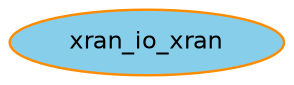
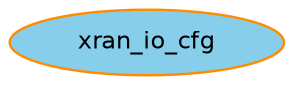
  digraph {
    rankdir=LR
-   n1 [color=darkorange fillcolor=skyblue fontname=Helvetica fontsize=10 height=0.2 label=xran_io_xran shape=ellipse style=filled width=0.4]
+   n1 [color=darkorange fillcolor=skyblue fontname=Helvetica fontsize=10 height=0.2 label=xran_io_cfg shape=ellipse style=filled width=0.4]
  }
